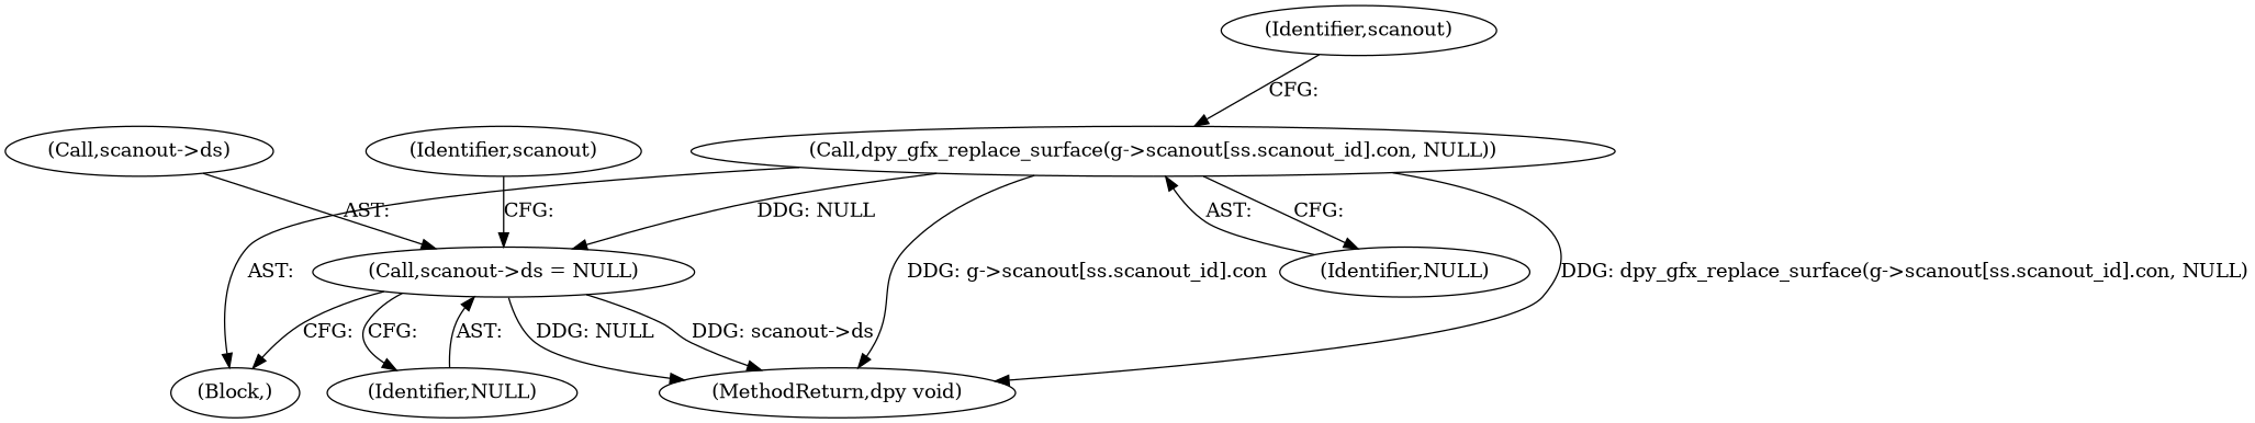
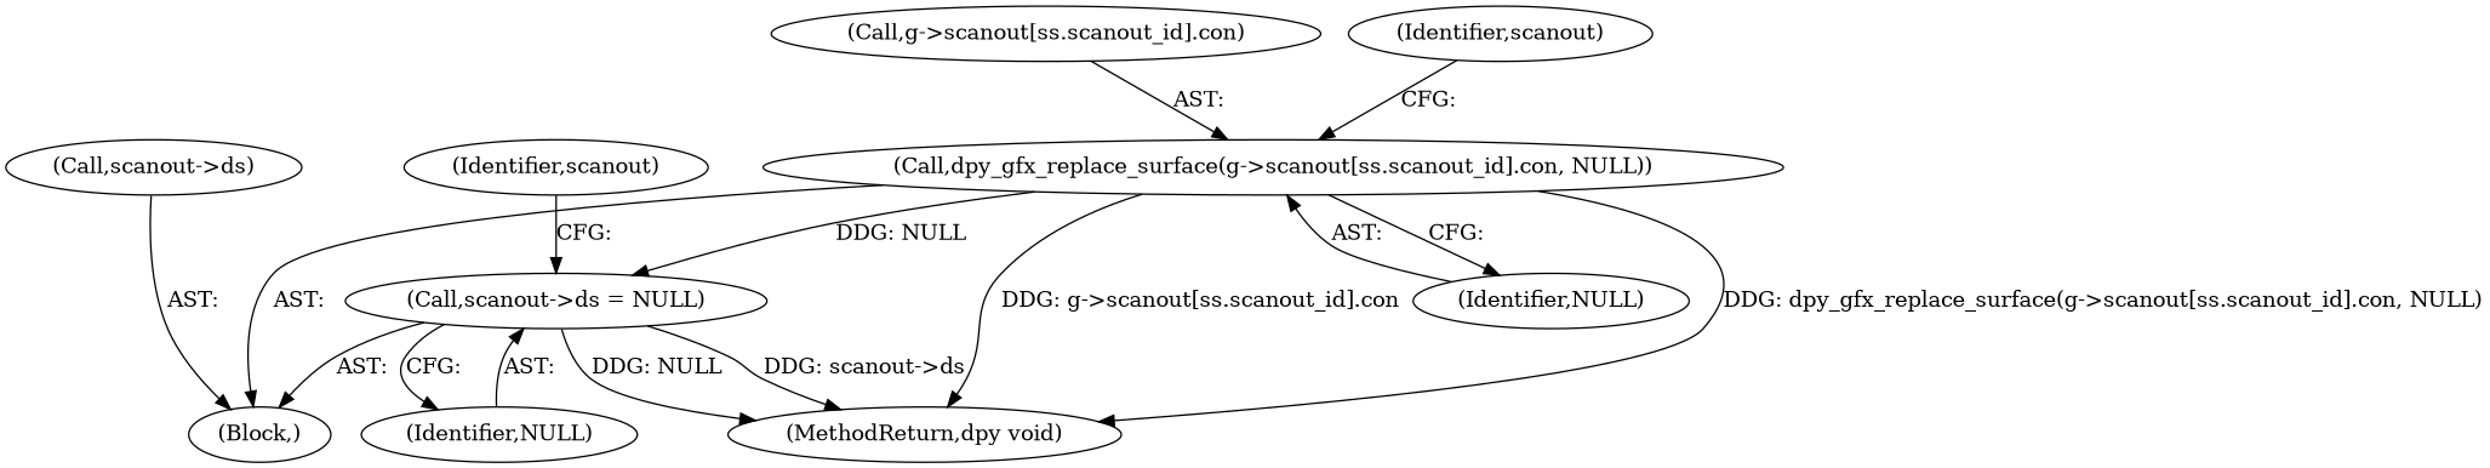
  digraph {
    n1 [label="(Call,dpy_gfx_replace_surface(g->scanout[ss.scanout_id].con, NULL))"]
    n2 [label="(Call,scanout->ds = NULL)"]
    n3 [label="(Identifier,NULL)"]
    n4 [label="(Block,)"]
    n5 [label="(MethodReturn,dpy void)"]
    n6 [label="(Identifier,NULL)"]
+   n7 [label="(Call,g->scanout[ss.scanout_id].con)"]
    n8 [label="(Call,scanout->ds)"]
    n9 [label="(Identifier,scanout)"]
    n10 [label="(Identifier,scanout)"]
    n1 -> n2 [label="DDG: NULL"]
    n1 -> n3 [label="CFG: "]
    n1 -> n4 [label="AST: "]
    n1 -> n5 [label="DDG: g->scanout[ss.scanout_id].con"]
    n1 -> n5 [label="DDG: dpy_gfx_replace_surface(g->scanout[ss.scanout_id].con, NULL)"]
-   n2 -> n4 [label="CFG: "]
+   n2 -> n4 [label="AST: "]
    n2 -> n5 [label="DDG: scanout->ds"]
    n2 -> n5 [label="DDG: NULL"]
    n2 -> n6 [label="CFG: "]
    n3 -> n1 [label="AST: "]
    n6 -> n2 [label="AST: "]
-   n8 -> n2 [label="AST: "]
+   n7 -> n1 [label="AST: "]
+   n8 -> n4 [label="AST: "]
    n9 -> n1 [label="CFG: "]
    n10 -> n2 [label="CFG: "]
  }
